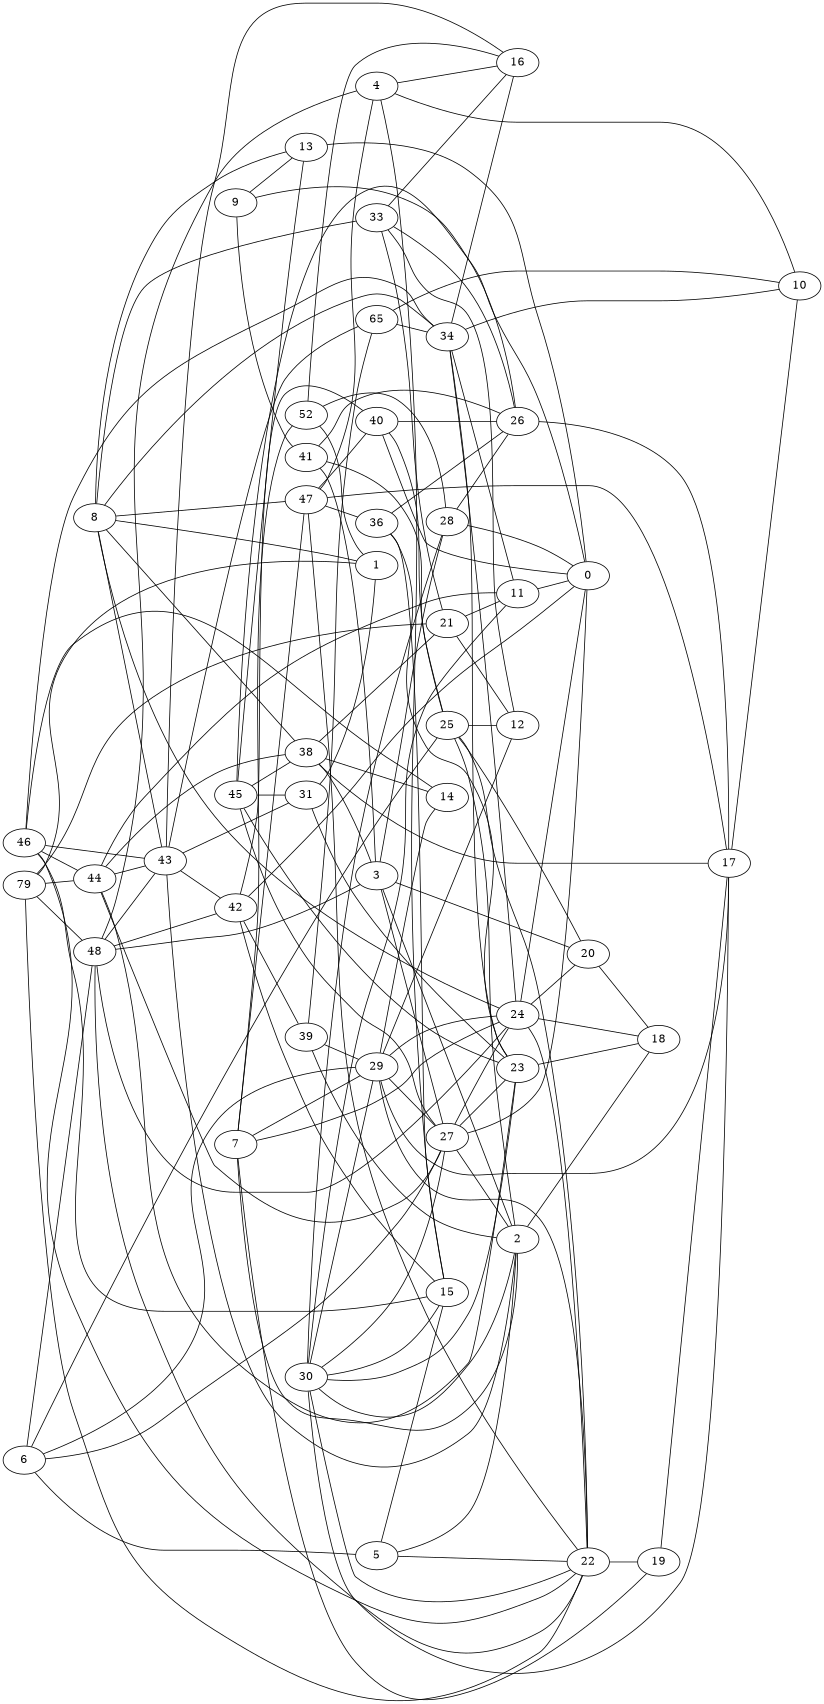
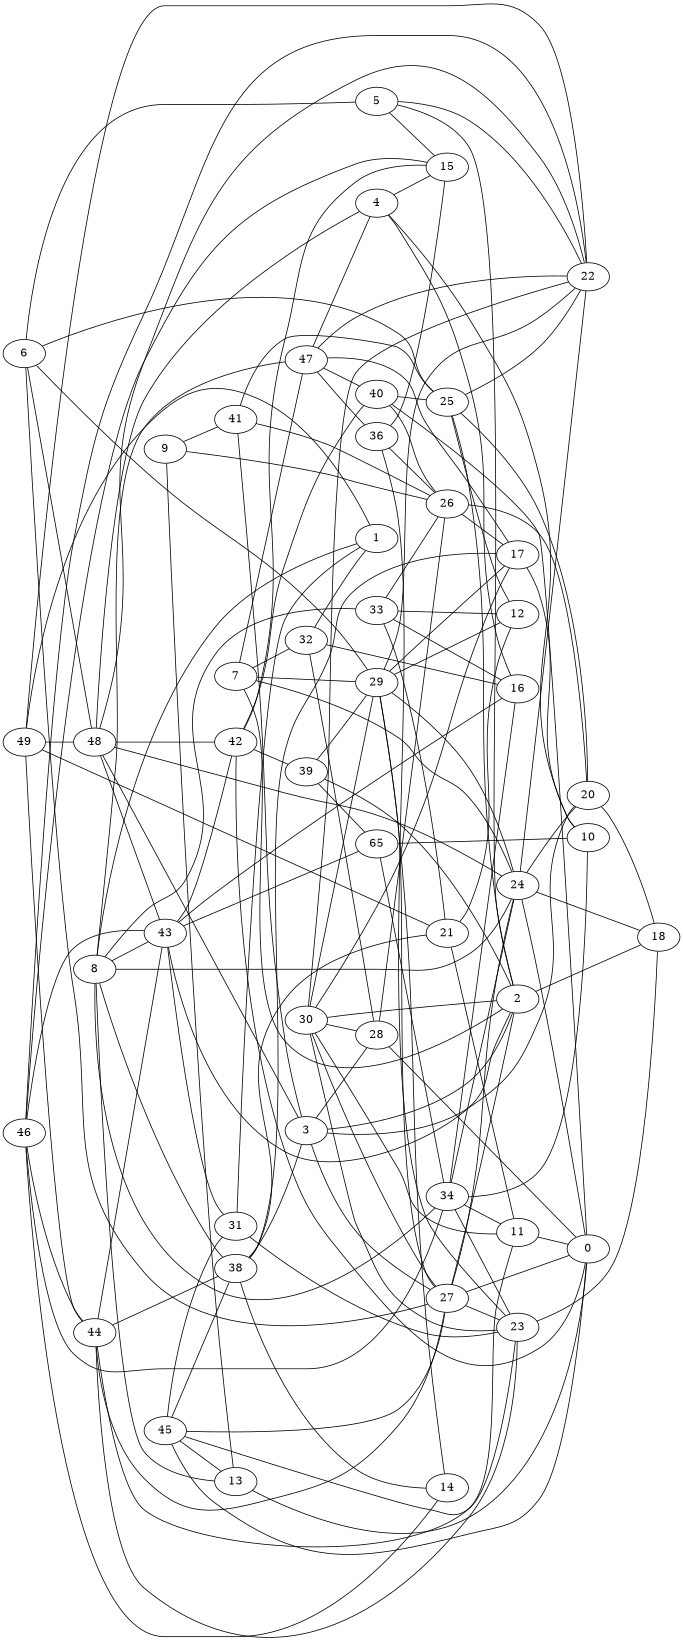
  digraph {
    rankdir=LR
    edge [color=black dir=none]
    20
    18
-   32 [label=52]
+   32
    17
    28
    16
    1
    10
    5
    15
    2
    22
-   19
    9
    41
    13
    26
    25
    3
    0
    12
    27
    46
    43
    14
    34
    44
    42
    31
    n30 [label=65]
    24
    11
    23
    38
    29
    7
    47
    4
    40
    36
    39
-   49 [label=79]
+   49
    21
    48
    45
    6
    30
    33
    8
    subgraph sub_1 {
      20
      18
      32
      17
      28
      16
      1
      10
      5
      15
      2
      22
-     19
      9
      41
      13
      26
      25
      3
      0
      12
      27
      46
      43
      14
      34
      44
      42
      31
      n30
      24
      11
      23
      38
      29
      7
      47
      4
      40
      36
      39
      49
      21
      48
      45
      6
      30
      33
      8
    }
    20 -> 18
    32 -> 28
    32 -> 16
    32 -> 1
    17 -> 10
    28 -> 26
    28 -> 0
    5 -> 15
    5 -> 2
    5 -> 22
    2 -> 18
-   22 -> 19
-   19 -> 17
    9 -> 41
    9 -> 13
    9 -> 26
    41 -> 26
    41 -> 25
    41 -> 3
    13 -> 0
+   26 -> 20
    26 -> 17
    25 -> 20
    25 -> 2
    25 -> 22
    25 -> 12
    3 -> 20
    3 -> 28
    3 -> 2
    3 -> 27
    27 -> 2
    27 -> 0
    27 -> 24
    27 -> 23
    46 -> 15
    46 -> 22
    46 -> 43
    46 -> 14
    46 -> 34
    46 -> 44
    43 -> 16
    43 -> 2
    43 -> 42
    43 -> 31
    43 -> n30
    34 -> 16
    34 -> 10
    34 -> 24
    34 -> 11
    34 -> 23
    44 -> 27
    44 -> 43
    44 -> 11
    44 -> 23
    44 -> 38
    42 -> 15
    42 -> 0
    42 -> 40
    42 -> 39
    31 -> 1
    31 -> 23
    n30 -> 10
    n30 -> 34
    24 -> 20
    24 -> 18
    24 -> 22
    24 -> 0
    11 -> 0
    23 -> 18
    38 -> 17
    38 -> 3
    38 -> 14
    38 -> 21
    29 -> 17
    29 -> 22
    29 -> 12
    29 -> 27
    29 -> 14
    29 -> 24
    7 -> 32
    7 -> 2
-   7 -> 19
    7 -> 24
    7 -> 29
    7 -> 47
    47 -> 17
    47 -> 22
    47 -> 4
    47 -> 40
    47 -> 36
    4 -> 16
    4 -> 10
    4 -> 15
    40 -> 26
    40 -> 25
    40 -> 0
    36 -> 15
    36 -> 26
    36 -> 23
    39 -> 2
    39 -> n30
    39 -> 29
    49 -> 1
    49 -> 22
    49 -> 44
    49 -> 21
    49 -> 48
    21 -> 12
    21 -> 11
    48 -> 22
    48 -> 3
    48 -> 43
    48 -> 42
    48 -> 24
    48 -> 4
    45 -> 13
    45 -> 0
    45 -> 27
    45 -> 31
    45 -> 23
    45 -> 38
    6 -> 5
    6 -> 25
    6 -> 27
    6 -> 29
    6 -> 48
    30 -> 17
    30 -> 28
-   30 -> 15
    30 -> 2
    30 -> 22
    30 -> 27
    30 -> 11
    30 -> 23
    30 -> 29
    33 -> 16
    33 -> 26
    33 -> 12
    33 -> 21
    8 -> 1
    8 -> 13
    8 -> 43
    8 -> 34
    8 -> 24
    8 -> 38
    8 -> 47
    8 -> 33
  }
